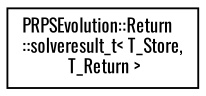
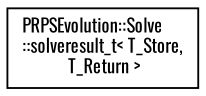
  digraph {
    rankdir=LR
    fontname=Oswald
-   n1 [color=black fillcolor=white fontname=Oswald fontsize=10 height=0.2 label="PRPSEvolution::Return\l::solveresult_t\< T_Store,\l T_Return \>" shape=record style=filled width=0.4]
+   n1 [color=black fillcolor=white fontname=Oswald fontsize=10 height=0.2 label="PRPSEvolution::Solve\l::solveresult_t\< T_Store,\l T_Return \>" shape=record style=filled width=0.4]
  }
